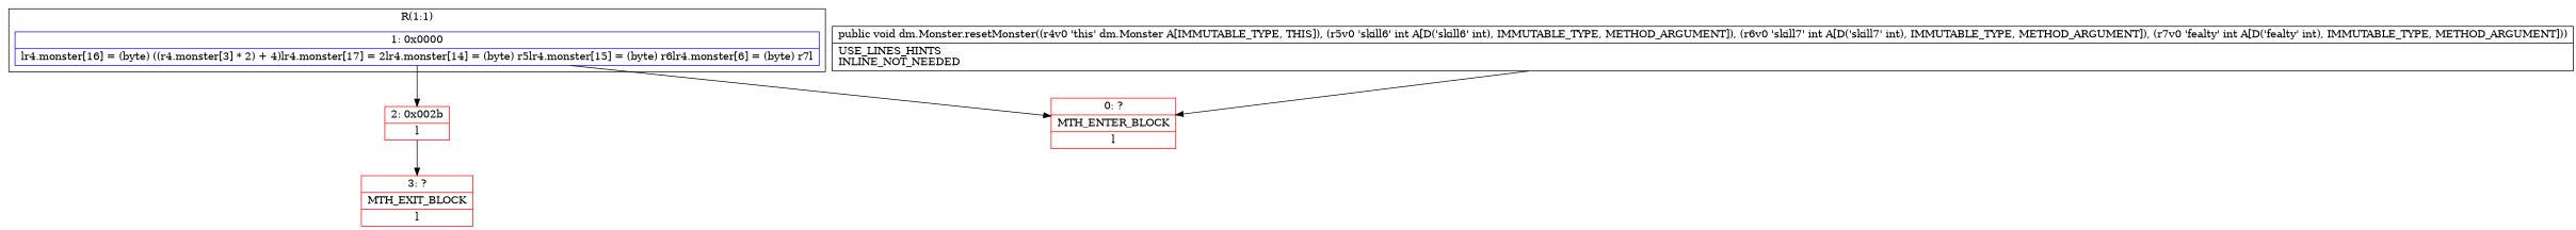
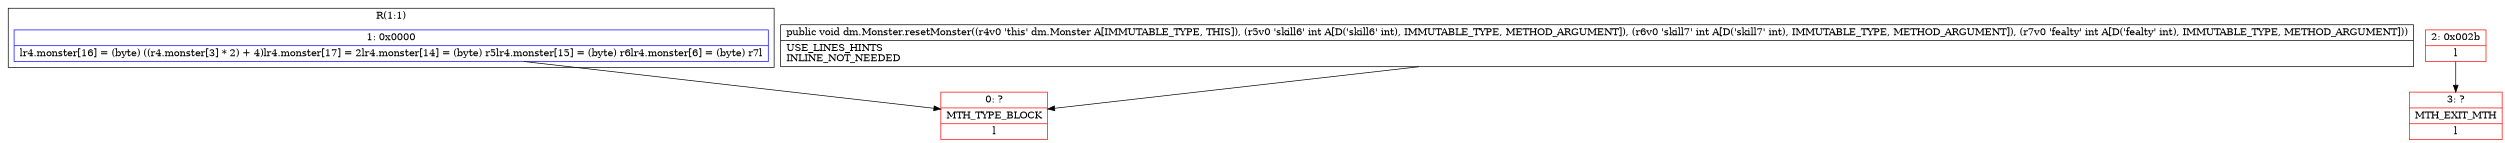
  digraph {
    node [color=red shape=record]
    n1 [color=blue label="{1\:\ 0x0000|lr4.monster[16] = (byte) ((r4.monster[3] * 2) + 4)lr4.monster[17] = 2lr4.monster[14] = (byte) r5lr4.monster[15] = (byte) r6lr4.monster[6] = (byte) r7l}"]
    n2 [label="{2\:\ 0x002b|l}"]
-   n3 [label="{0\:\ ?|MTH_ENTER_BLOCK\l|l}"]
-   n4 [label="{3\:\ ?|MTH_EXIT_BLOCK\l|l}"]
+   n3 [label="{0\:\ ?|MTH_TYPE_BLOCK\l|l}"]
+   n4 [label="{3\:\ ?|MTH_EXIT_MTH\l|l}"]
    n5 [label="{public void dm.Monster.resetMonster((r4v0 'this' dm.Monster A[IMMUTABLE_TYPE, THIS]), (r5v0 'skill6' int A[D('skill6' int), IMMUTABLE_TYPE, METHOD_ARGUMENT]), (r6v0 'skill7' int A[D('skill7' int), IMMUTABLE_TYPE, METHOD_ARGUMENT]), (r7v0 'fealty' int A[D('fealty' int), IMMUTABLE_TYPE, METHOD_ARGUMENT]))  | USE_LINES_HINTS\lINLINE_NOT_NEEDED\l}" color=""]
    subgraph cluster_1 {
      label="R(1:1)"
      n1
    }
-   n1 -> n2
    n1 -> n3
    n2 -> n4
    n5 -> n3
  }
